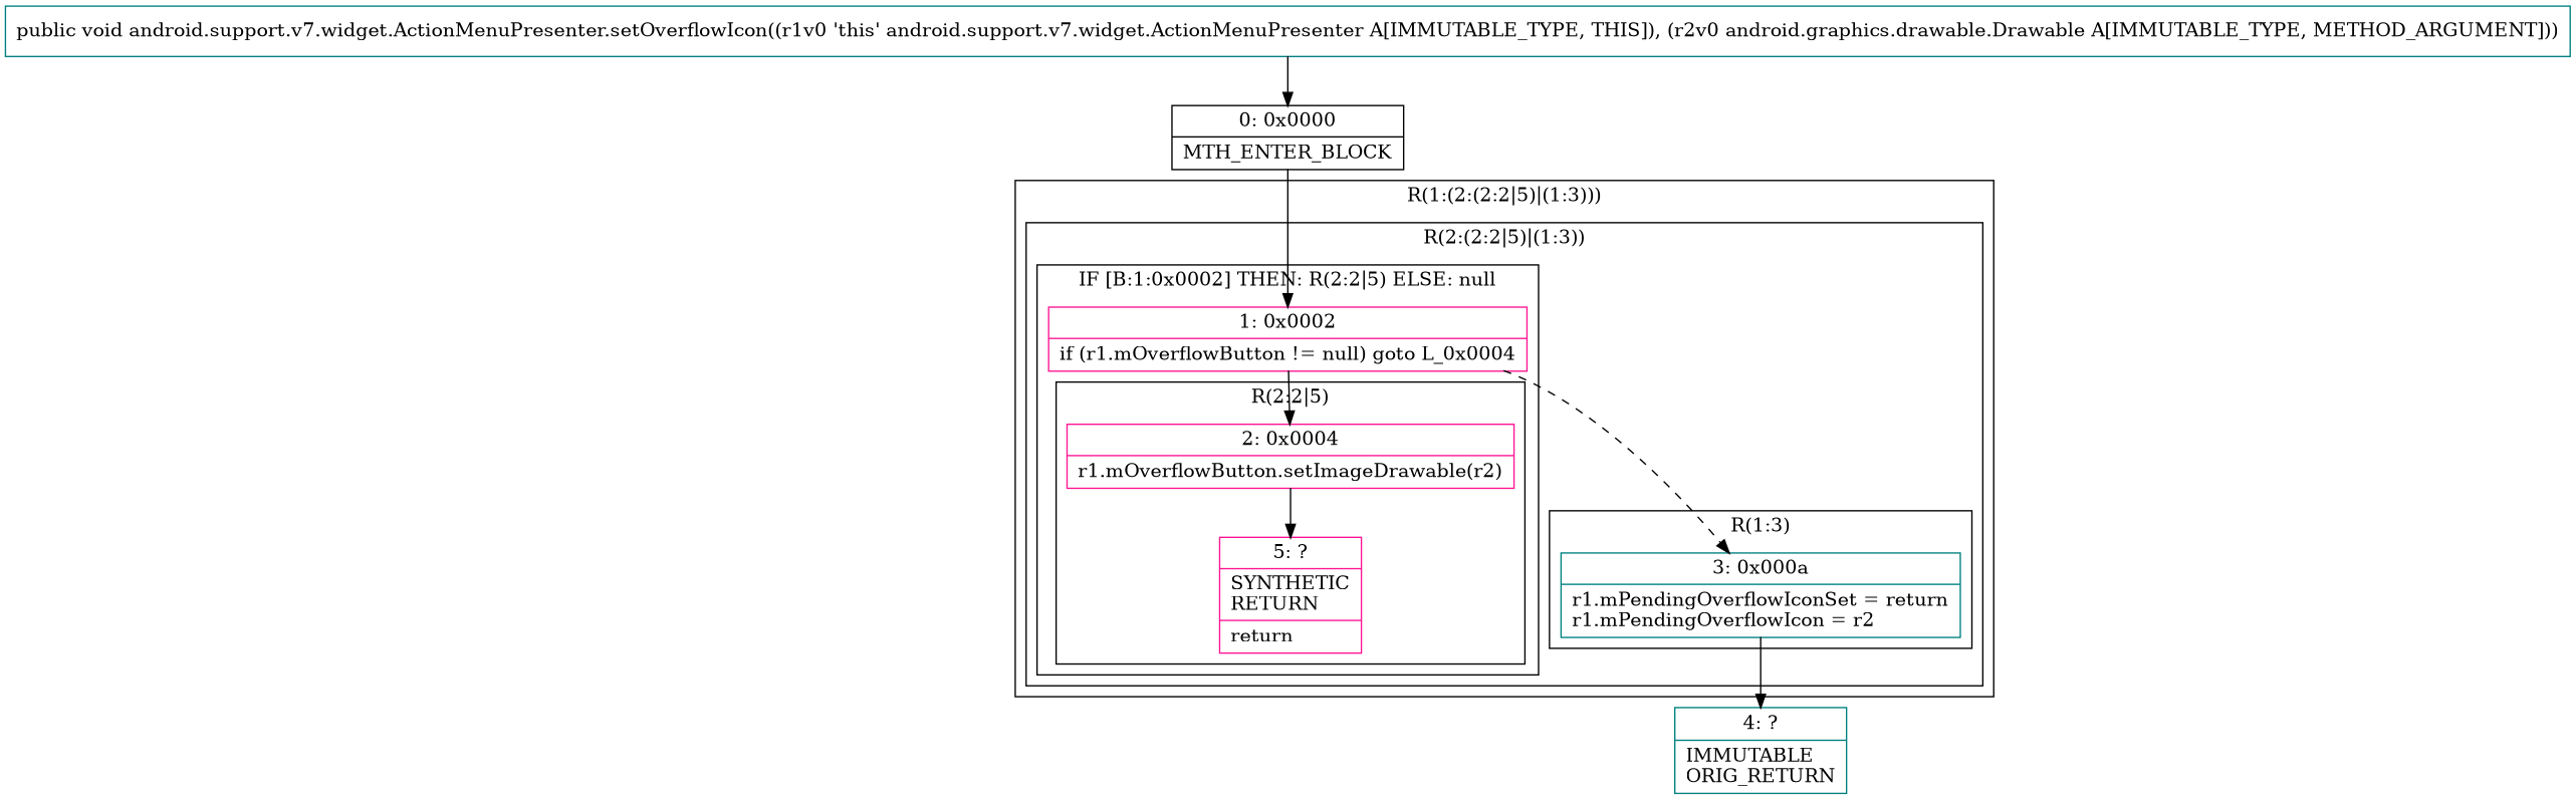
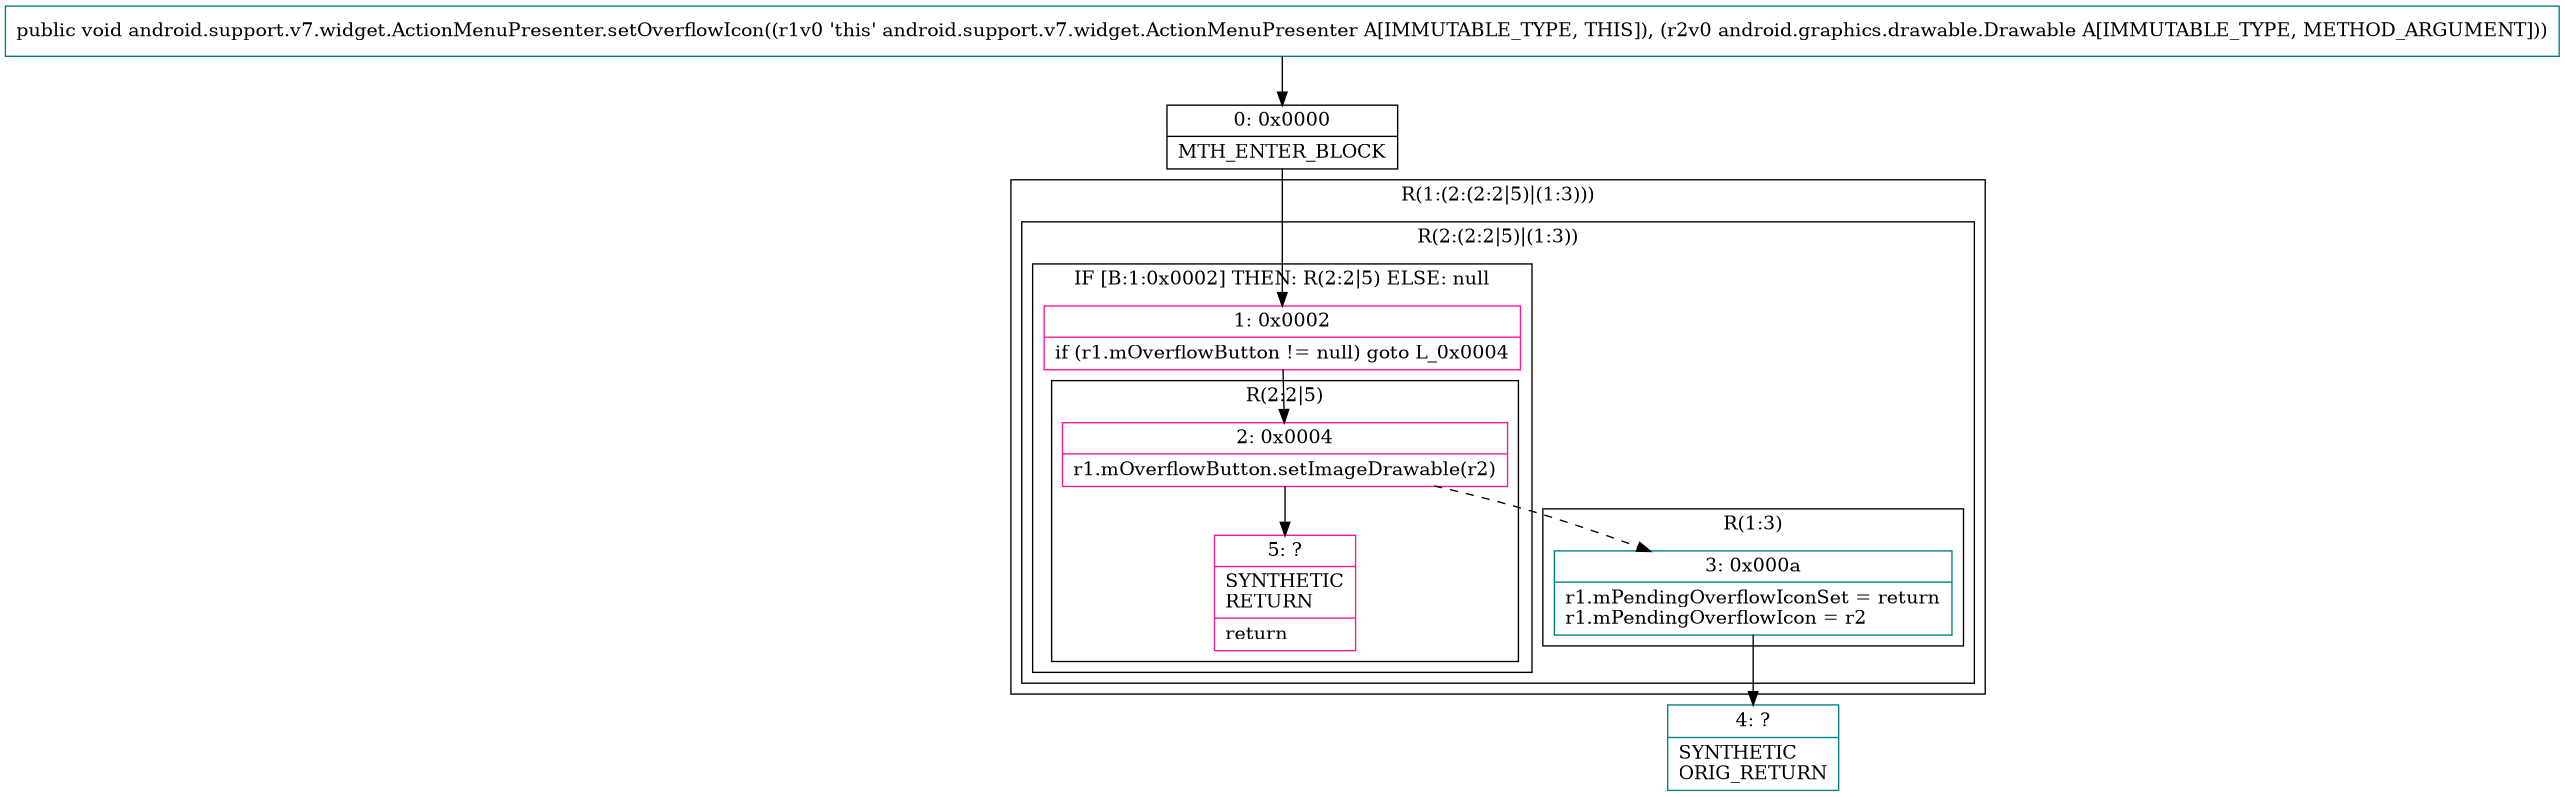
  digraph {
    node [color=deeppink shape=record]
    n1 [label="{2\:\ 0x0004|r1.mOverflowButton.setImageDrawable(r2)\l}"]
    n2 [label="{5\:\ ?|SYNTHETIC\lRETURN\l|return\l}"]
    n3 [label="{1\:\ 0x0002|if (r1.mOverflowButton != null) goto L_0x0004\l}"]
    n4 [color=teal label="{3\:\ 0x000a|r1.mPendingOverflowIconSet = return\lr1.mPendingOverflowIcon = r2\l}"]
-   n5 [color=teal label="{4\:\ ?|IMMUTABLE\lORIG_RETURN\l}"]
+   n5 [color=teal label="{4\:\ ?|SYNTHETIC\lORIG_RETURN\l}"]
    n6 [color=black label="{0\:\ 0x0000|MTH_ENTER_BLOCK\l}"]
    n7 [color=teal label="{public void android.support.v7.widget.ActionMenuPresenter.setOverflowIcon((r1v0 'this' android.support.v7.widget.ActionMenuPresenter A[IMMUTABLE_TYPE, THIS]), (r2v0 android.graphics.drawable.Drawable A[IMMUTABLE_TYPE, METHOD_ARGUMENT])) }"]
    subgraph cluster_1 {
      label="R(1:(2:(2:2|5)|(1:3)))"
      subgraph cluster_2 {
        label="R(2:(2:2|5)|(1:3))"
        subgraph cluster_3 {
          label="IF [B:1:0x0002] THEN: R(2:2|5) ELSE: null"
          n3
          subgraph cluster_4 {
            label="R(2:2|5)"
            n1
            n2
          }
        }
        subgraph cluster_5 {
          label="R(1:3)"
          n4
        }
      }
    }
    n1 -> n2
    n3 -> n1
-   n3 -> n4 [style=dashed]
+   n1 -> n4 [style=dashed]
    n4 -> n5
    n6 -> n3
    n7 -> n6
  }
